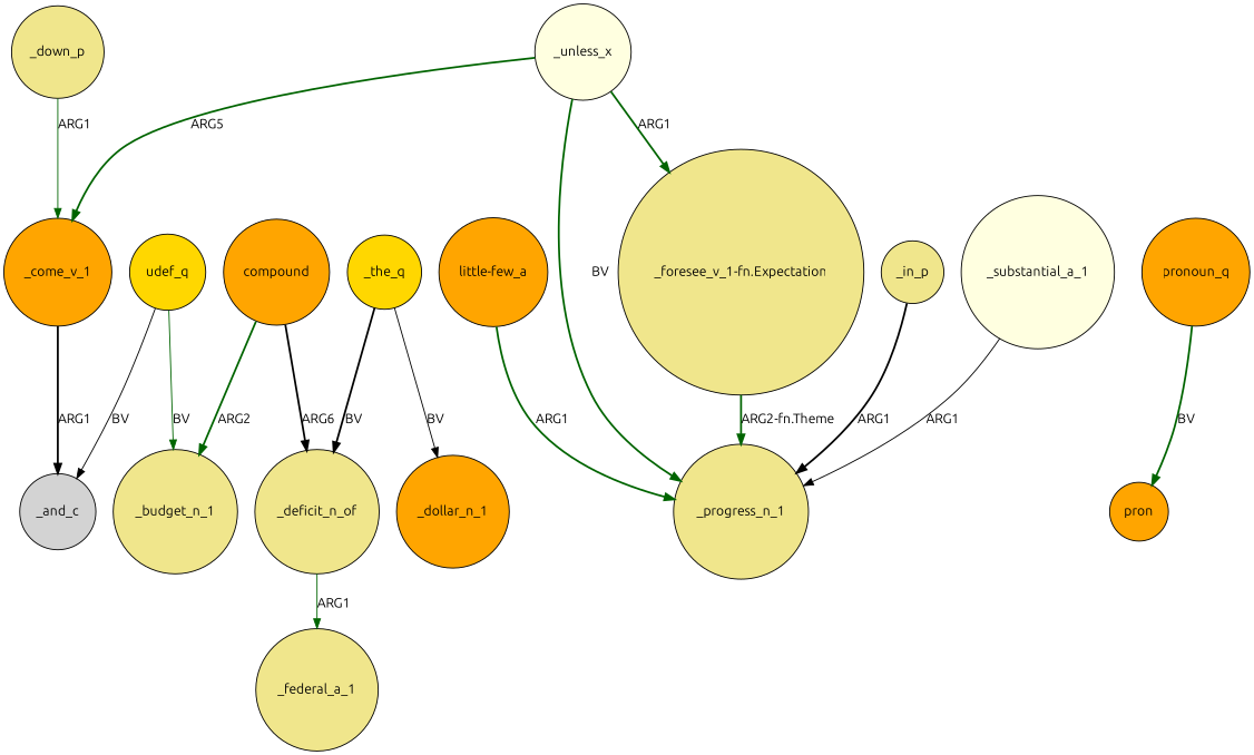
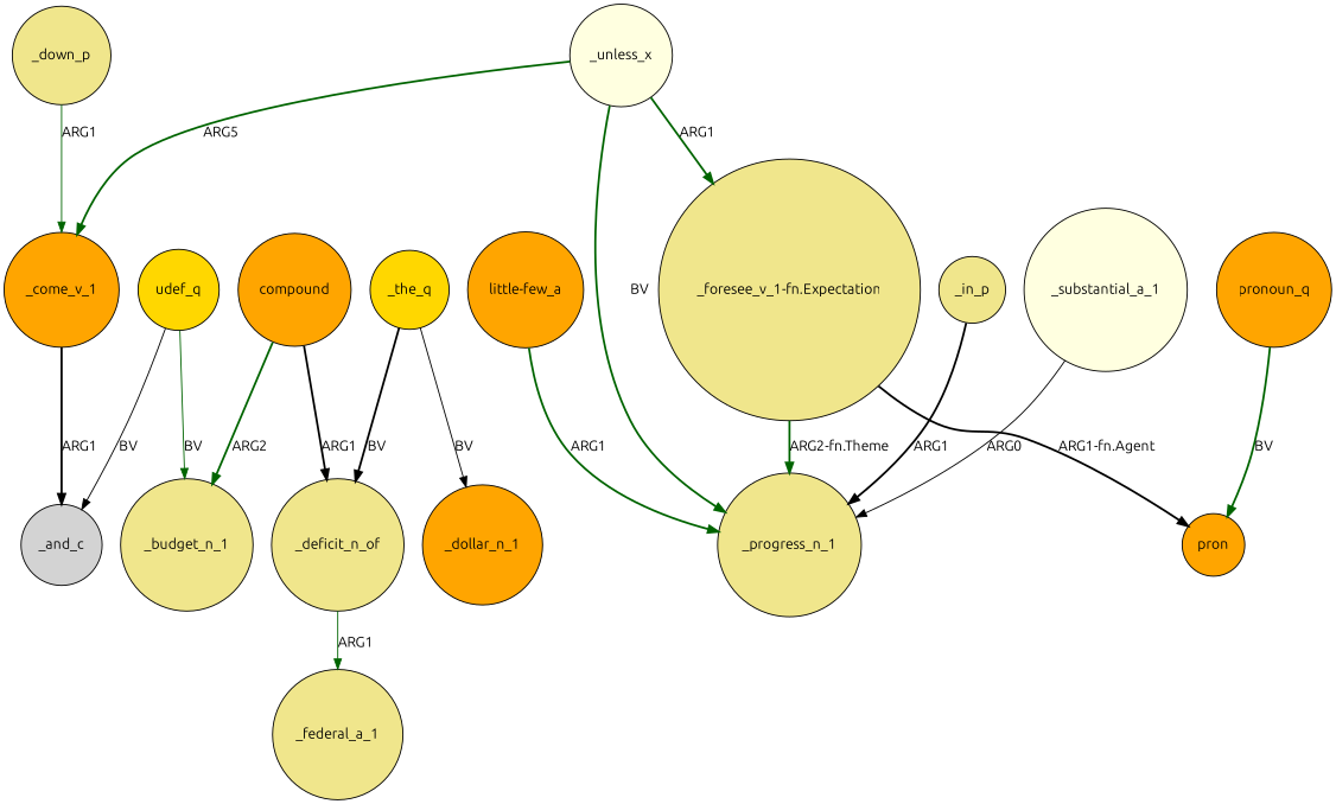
  digraph {
    fontname=Ubuntu
    node [fillcolor=khaki fontname=Ubuntu shape=circle style=filled]
    edge [color=darkgreen fontname=Ubuntu style=bold]
    _come_v_1 [fillcolor=orange]
    _and_c [fillcolor=lightgrey]
    "little-few_a" [fillcolor=orange]
    _progress_n_1
    _unless_x [fillcolor=lightyellow]
    "_foresee_v_1-fn.Expectation"
    pron [fillcolor=orange]
    _the_q [fillcolor=gold]
    _dollar_n_1 [fillcolor=orange]
    _deficit_n_of
    _federal_a_1
    compound [fillcolor=orange]
    _budget_n_1
    pronoun_q [fillcolor=orange]
    _in_p
    udef_q [fillcolor=gold]
    _down_p
    _substantial_a_1 [fillcolor=lightyellow]
    _come_v_1 -> _and_c [color=black label=ARG1]
    "little-few_a" -> _progress_n_1 [label=ARG1]
    _unless_x -> _come_v_1 [label=ARG5]
    _unless_x -> _progress_n_1 [label=BV]
    _unless_x -> "_foresee_v_1-fn.Expectation" [label=ARG1]
    "_foresee_v_1-fn.Expectation" -> _progress_n_1 [label="ARG2-fn.Theme"]
+   "_foresee_v_1-fn.Expectation" -> pron [color=black label="ARG1-fn.Agent"]
    _the_q -> _dollar_n_1 [color=black label=BV style=solid]
    _the_q -> _deficit_n_of [color=black label=BV]
    _deficit_n_of -> _federal_a_1 [label=ARG1 style=solid]
-   compound -> _deficit_n_of [color=black label=ARG6]
+   compound -> _deficit_n_of [color=black label=ARG1]
    compound -> _budget_n_1 [label=ARG2]
    pronoun_q -> pron [label=BV]
    _in_p -> _progress_n_1 [color=black label=ARG1]
    udef_q -> _and_c [color=black label=BV style=solid]
    udef_q -> _budget_n_1 [label=BV style=solid]
    _down_p -> _come_v_1 [label=ARG1 style=solid]
-   _substantial_a_1 -> _progress_n_1 [color=black label=ARG1 style=solid]
+   _substantial_a_1 -> _progress_n_1 [color=black label=ARG0 style=solid]
  }
